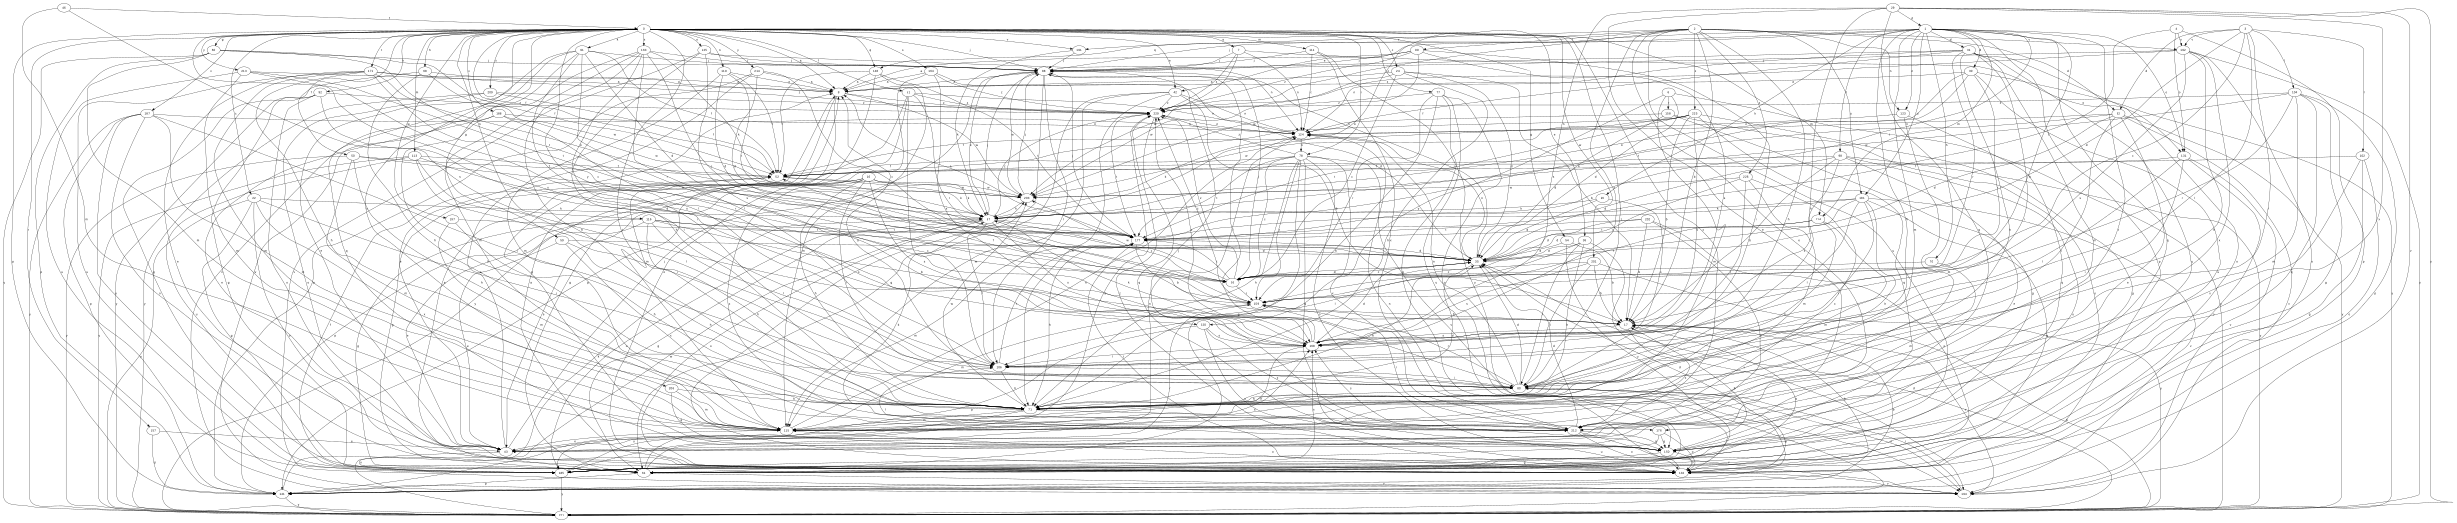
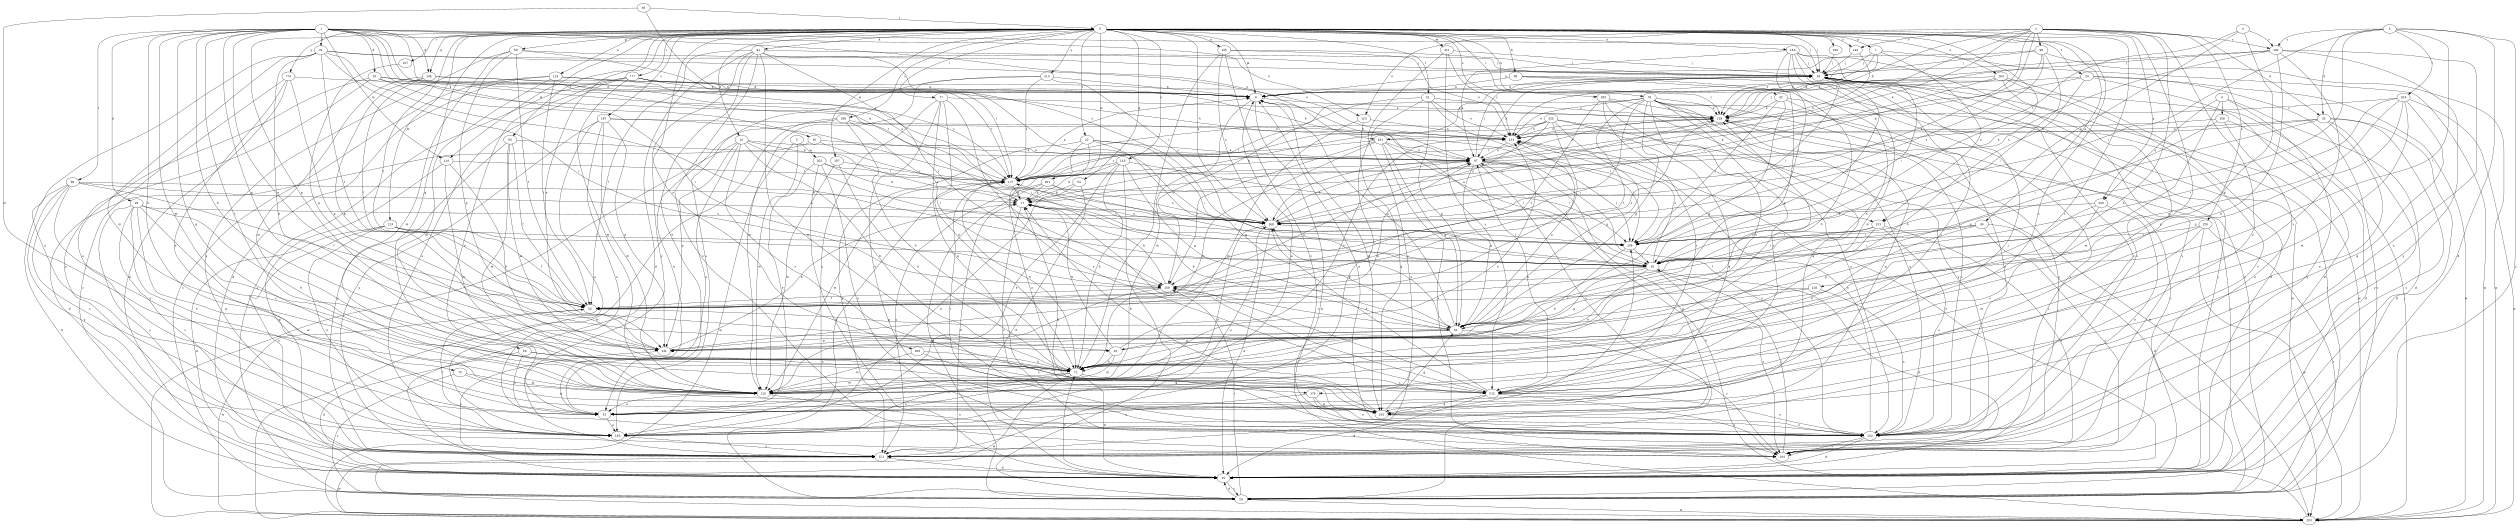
  strict digraph {
    fontname="Liberation Sans"
    node [fontname="Liberation Sans"]
    edge [fontname="Liberation Sans"]
    0
    7
    8
    16
    22
    24
    36
    42
    50
    51
    52
    54
    59
    60
    68
    77
    78
    80
    88
    91
    92
    111
    113
    114
    116
    119
    125
    141
    146
    157
    163
    164
    168
    171
    176
    187
    188
+   190
    191
    197
    201
    206
    209
    212
    213
    214
    220
    131
    229
    203
    124
    115
    150
    71
    43
    97
    221
    61
    132
    17
    26
    35
    106
    194
    46
    159
    185
    177
    1
    29
    30
    31
    70
    96
    98
    123
    181
    2
    32
    99
    192
    225
    226
    3
    102
    104
    4
+   5
    202
    6
    158
    0 -> 7 [label=a]
    0 -> 8 [label=a]
+   0 -> 16 [label=b]
    0 -> 22 [label=c]
    0 -> 24 [label=c]
    0 -> 36 [label=e]
    0 -> 42 [label=e]
    0 -> 50 [label=f]
    0 -> 51 [label=f]
    0 -> 52 [label=f]
    0 -> 54 [label=g]
    0 -> 59 [label=g]
    0 -> 60 [label=g]
    0 -> 68 [label=h]
    0 -> 77 [label=i]
    0 -> 78 [label=i]
    0 -> 80 [label=i]
    0 -> 88 [label=j]
    0 -> 91 [label=k]
    0 -> 92 [label=k]
    0 -> 111 [label=m]
    0 -> 113 [label=m]
    0 -> 114 [label=m]
    0 -> 116 [label=n]
    0 -> 119 [label=n]
    0 -> 125 [label=o]
    0 -> 141 [label=p]
    0 -> 146 [label=q]
    0 -> 157 [label=r]
    0 -> 163 [label=s]
    0 -> 164 [label=s]
    0 -> 168 [label=s]
    0 -> 171 [label=t]
    0 -> 176 [label=t]
    0 -> 187 [label=v]
    0 -> 188 [label=v]
+   0 -> 190 [label=v]
    0 -> 191 [label=v]
    0 -> 197 [label=w]
    0 -> 201 [label=w]
    0 -> 206 [label=x]
    0 -> 209 [label=x]
    0 -> 212 [label=x]
    0 -> 213 [label=y]
    0 -> 214 [label=y]
    0 -> 220 [label=y]
    7 -> 88 [label=j]
    7 -> 131 [label=o]
    7 -> 229 [label=z]
    7 -> 203 [label=w]
    7 -> 124 [label=n]
    8 -> 229 [label=z]
    8 -> 203 [label=w]
    8 -> 115 [label=m]
    8 -> 150 [label=q]
    16 -> 80 [label=i]
    16 -> 141 [label=p]
    16 -> 168 [label=s]
    16 -> 212 [label=x]
    16 -> 203 [label=w]
    16 -> 71 [label=h]
    16 -> 43 [label=e]
    16 -> 97 [label=k]
    22 -> 80 [label=i]
    22 -> 212 [label=x]
    22 -> 97 [label=k]
    22 -> 221 [label=y]
    22 -> 61 [label=g]
    22 -> 132 [label=o]
    24 -> 8 [label=a]
    24 -> 203 [label=w]
    24 -> 71 [label=h]
    24 -> 17 [label=b]
    24 -> 26 [label=c]
    24 -> 35 [label=d]
    36 -> 80 [label=i]
    36 -> 71 [label=h]
    36 -> 35 [label=d]
    36 -> 106 [label=l]
    36 -> 194 [label=v]
    42 -> 229 [label=z]
    42 -> 124 [label=n]
    42 -> 115 [label=m]
    42 -> 71 [label=h]
-   42 -> 61 [label=g]
+   61 -> 42 [label=g]
    42 -> 17 [label=b]
    50 -> 52 [label=f]
    50 -> 115 [label=m]
-   50 -> 71 [label=h]
+   50 -> 71 [label=w]
    50 -> 97 [label=k]
    50 -> 221 [label=y]
    51 -> 229 [label=z]
    51 -> 124 [label=n]
    51 -> 221 [label=y]
    51 -> 61 [label=g]
    51 -> 106 [label=l]
    51 -> 159 [label=r]
    52 -> 203 [label=w]
    52 -> 97 [label=k]
    52 -> 61 [label=g]
    54 -> 17 [label=b]
    54 -> 35 [label=d]
    54 -> 185 [label=u]
    59 -> 212 [label=x]
    59 -> 71 [label=h]
    59 -> 43 [label=e]
    59 -> 35 [label=d]
    60 -> 52 [label=f]
    60 -> 88 [label=j]
    60 -> 141 [label=p]
    60 -> 115 [label=m]
    60 -> 221 [label=y]
    60 -> 177 [label=t]
    68 -> 8 [label=a]
    68 -> 203 [label=w]
    68 -> 71 [label=h]
    68 -> 61 [label=g]
    77 -> 229 [label=z]
    77 -> 150 [label=q]
    77 -> 71 [label=h]
    77 -> 132 [label=o]
    77 -> 159 [label=r]
    77 -> 185 [label=u]
    78 -> 52 [label=f]
    78 -> 212 [label=x]
    78 -> 229 [label=z]
-   124 -> 78 [label=n]
+   78 -> 124 [label=n]
    78 -> 150 [label=q]
    78 -> 71 [label=h]
    78 -> 61 [label=g]
    78 -> 132 [label=o]
    78 -> 26 [label=c]
    78 -> 194 [label=v]
    78 -> 159 [label=r]
    78 -> 177 [label=t]
    80 -> 8 [label=a]
    80 -> 141 [label=p]
    80 -> 124 [label=n]
    80 -> 71 [label=h]
    80 -> 35 [label=d]
    80 -> 194 [label=v]
    80 -> 159 [label=r]
    88 -> 8 [label=a]
    88 -> 80 [label=i]
    88 -> 203 [label=w]
    88 -> 97 [label=k]
    88 -> 132 [label=o]
    88 -> 106 [label=l]
    91 -> 52 [label=f]
    91 -> 88 [label=j]
    91 -> 150 [label=q]
    91 -> 43 [label=e]
+   91 -> 221 [label=y]
    91 -> 35 [label=d]
    91 -> 106 [label=l]
    91 -> 194 [label=v]
    91 -> 159 [label=r]
    92 -> 229 [label=z]
    92 -> 221 [label=y]
    92 -> 61 [label=g]
    92 -> 132 [label=o]
    92 -> 106 [label=l]
    111 -> 88 [label=j]
    111 -> 212 [label=x]
    111 -> 124 [label=c]
    111 -> 221 [label=y]
    113 -> 52 [label=f]
    113 -> 80 [label=i]
    113 -> 221 [label=y]
    113 -> 35 [label=d]
    113 -> 106 [label=l]
    113 -> 185 [label=u]
    114 -> 115 [label=m]
    114 -> 71 [label=h]
    114 -> 35 [label=d]
    114 -> 177 [label=t]
    116 -> 71 [label=h]
    116 -> 43 [label=e]
    116 -> 61 [label=g]
    116 -> 17 [label=b]
    116 -> 26 [label=c]
    116 -> 106 [label=l]
    116 -> 177 [label=t]
    119 -> 8 [label=a]
    119 -> 52 [label=f]
    119 -> 115 [label=m]
+   119 -> 26 [label=c]
    119 -> 35 [label=d]
    119 -> 177 [label=t]
    125 -> 88 [label=j]
    125 -> 168 [label=s]
    125 -> 124 [label=n]
    125 -> 71 [label=h]
    125 -> 194 [label=v]
    141 -> 97 [label=k]
    141 -> 221 [label=y]
    141 -> 17 [label=b]
    146 -> 8 [label=a]
    146 -> 52 [label=f]
    146 -> 141 [label=p]
    146 -> 115 [label=m]
    146 -> 177 [label=t]
    157 -> 141 [label=p]
-   157 -> 43 [label=e]
    163 -> 80 [label=i]
    163 -> 88 [label=j]
    163 -> 115 [label=m]
    163 -> 71 [label=h]
    163 -> 97 [label=k]
    163 -> 26 [label=c]
    163 -> 106 [label=l]
    163 -> 194 [label=v]
    164 -> 8 [label=a]
    164 -> 168 [label=s]
    164 -> 229 [label=z]
    164 -> 132 [label=o]
    164 -> 35 [label=d]
+   164 -> 194 [label=v]
    168 -> 229 [label=z]
    168 -> 43 [label=e]
    168 -> 97 [label=k]
    168 -> 35 [label=d]
    168 -> 106 [label=l]
    171 -> 8 [label=a]
    171 -> 229 [label=z]
    171 -> 115 [label=m]
-   171 -> 71 [label=h]
    171 -> 43 [label=e]
    171 -> 97 [label=k]
    171 -> 26 [label=c]
    171 -> 185 [label=u]
    176 -> 150 [label=q]
    176 -> 132 [label=o]
    176 -> 185 [label=u]
    187 -> 80 [label=i]
    187 -> 141 [label=p]
    187 -> 124 [label=n]
    187 -> 115 [label=m]
    187 -> 221 [label=y]
    187 -> 132 [label=o]
    187 -> 185 [label=u]
    188 -> 203 [label=w]
    188 -> 124 [label=n]
    188 -> 71 [label=h]
    188 -> 43 [label=e]
    188 -> 159 [label=r]
+   190 -> 88 [label=j]
    191 -> 88 [label=j]
    191 -> 97 [label=k]
    197 -> 115 [label=m]
    197 -> 71 [label=h]
    197 -> 177 [label=t]
    201 -> 80 [label=i]
    201 -> 168 [label=s]
    201 -> 221 [label=y]
    201 -> 17 [label=b]
    201 -> 26 [label=c]
    206 -> 115 [label=m]
    206 -> 150 [label=q]
    206 -> 71 [label=h]
    209 -> 52 [label=f]
    209 -> 229 [label=z]
    209 -> 221 [label=y]
    209 -> 132 [label=o]
    212 -> 88 [label=j]
    212 -> 168 [label=s]
    212 -> 150 [label=q]
    212 -> 97 [label=k]
    212 -> 132 [label=o]
    212 -> 35 [label=d]
    212 -> 194 [label=v]
    212 -> 159 [label=r]
    213 -> 8 [label=a]
    213 -> 168 [label=s]
    213 -> 115 [label=m]
    213 -> 185 [label=u]
    213 -> 177 [label=t]
    214 -> 8 [label=a]
    214 -> 141 [label=p]
    214 -> 43 [label=e]
    214 -> 26 [label=c]
    214 -> 35 [label=d]
    220 -> 141 [label=p]
    220 -> 168 [label=s]
    220 -> 212 [label=x]
    220 -> 132 [label=o]
    131 -> 52 [label=f]
    131 -> 80 [label=i]
    131 -> 132 [label=o]
    131 -> 106 [label=l]
    131 -> 194 [label=v]
    229 -> 124 [label=n]
    229 -> 150 [label=q]
    229 -> 177 [label=t]
    203 -> 88 [label=j]
    203 -> 97 [label=k]
    124 -> 97 [label=k]
    115 -> 124 [label=n]
    115 -> 43 [label=e]
    115 -> 132 [label=o]
    150 -> 61 [label=g]
    150 -> 132 [label=o]
    150 -> 17 [label=b]
    150 -> 106 [label=l]
    71 -> 212 [label=x]
    71 -> 203 [label=w]
    71 -> 115 [label=m]
    71 -> 35 [label=d]
    71 -> 185 [label=u]
    43 -> 8 [label=a]
    43 -> 88 [label=j]
    43 -> 185 [label=u]
    97 -> 88 [label=j]
    97 -> 168 [label=s]
    97 -> 229 [label=z]
    97 -> 61 [label=g]
    97 -> 132 [label=o]
    97 -> 26 [label=c]
    97 -> 106 [label=l]
    97 -> 185 [label=u]
    97 -> 177 [label=t]
    221 -> 203 [label=w]
    221 -> 17 [label=b]
    221 -> 35 [label=d]
    61 -> 8 [label=a]
    61 -> 141 [label=p]
    61 -> 168 [label=s]
    61 -> 124 [label=n]
    61 -> 17 [label=b]
    61 -> 194 [label=v]
    61 -> 159 [label=r]
    132 -> 8 [label=a]
    132 -> 229 [label=z]
    132 -> 124 [label=n]
    132 -> 17 [label=b]
    132 -> 35 [label=d]
    132 -> 194 [label=v]
    132 -> 177 [label=t]
    17 -> 168 [label=s]
    17 -> 212 [label=x]
    17 -> 194 [label=v]
    26 -> 88 [label=j]
    26 -> 229 [label=z]
    26 -> 203 [label=w]
    26 -> 35 [label=d]
    26 -> 159 [label=r]
    26 -> 177 [label=t]
    35 -> 88 [label=j]
    35 -> 124 [label=n]
    35 -> 71 [label=h]
    35 -> 26 [label=c]
    106 -> 80 [label=i]
    106 -> 71 [label=h]
    106 -> 177 [label=t]
    194 -> 80 [label=i]
    46 -> 0 [label=f]
    46 -> 168 [label=s]
    46 -> 115 [label=m]
    159 -> 52 [label=f]
    159 -> 229 [label=z]
    159 -> 115 [label=m]
    159 -> 17 [label=b]
    185 -> 52 [label=f]
    185 -> 168 [label=s]
-   185 -> 229 [label=z]
    185 -> 221 [label=y]
    177 -> 8 [label=a]
    177 -> 88 [label=j]
    177 -> 115 [label=m]
    177 -> 71 [label=h]
    177 -> 17 [label=b]
-   177 -> 35 [label=d]
    1 -> 42 [label=e]
    1 -> 88 [label=j]
    1 -> 114 [label=m]
    1 -> 141 [label=p]
    1 -> 146 [label=q]
    1 -> 176 [label=t]
    1 -> 131 [label=o]
    1 -> 115 [label=m]
    1 -> 150 [label=q]
    1 -> 71 [label=h]
    1 -> 17 [label=b]
    1 -> 177 [label=t]
-   29 -> 1 [label=d]
+   1 -> 29 [label=d]
    1 -> 30 [label=d]
    1 -> 31 [label=d]
    1 -> 70 [label=h]
    1 -> 96 [label=k]
    1 -> 98 [label=l]
    1 -> 123 [label=n]
    1 -> 181 [label=u]
    29 -> 168 [label=s]
    29 -> 212 [label=x]
    29 -> 150 [label=q]
    29 -> 71 [label=h]
    29 -> 43 [label=e]
    29 -> 221 [label=y]
    29 -> 194 [label=v]
    30 -> 8 [label=a]
    30 -> 97 [label=k]
    30 -> 221 [label=y]
    30 -> 159 [label=r]
    30 -> 185 [label=u]
    30 -> 177 [label=t]
    31 -> 52 [label=f]
    31 -> 80 [label=i]
    31 -> 88 [label=j]
    31 -> 124 [label=n]
    31 -> 115 [label=m]
    31 -> 71 [label=h]
-   31 -> 132 [label=o]
    31 -> 159 [label=r]
    31 -> 185 [label=u]
    70 -> 115 [label=m]
+   70 -> 150 [label=q]
    70 -> 26 [label=c]
    96 -> 168 [label=s]
    96 -> 97 [label=k]
    96 -> 35 [label=d]
    98 -> 52 [label=f]
    98 -> 168 [label=s]
    98 -> 43 [label=e]
    98 -> 221 [label=y]
    98 -> 17 [label=b]
    98 -> 35 [label=d]
    98 -> 185 [label=u]
    123 -> 124 [label=n]
    123 -> 115 [label=m]
    123 -> 150 [label=q]
    181 -> 80 [label=i]
    181 -> 71 [label=h]
    181 -> 97 [label=k]
    181 -> 61 [label=g]
    181 -> 106 [label=l]
    181 -> 194 [label=v]
    181 -> 159 [label=r]
    181 -> 177 [label=t]
    2 -> 168 [label=s]
    2 -> 191 [label=v]
-   2 -> 229 [label=z]
+   2 -> 229 [label=b]
    2 -> 71 [label=h]
    2 -> 43 [label=e]
    2 -> 97 [label=k]
    2 -> 17 [label=b]
    2 -> 185 [label=u]
    2 -> 123 [label=n]
    2 -> 181 [label=u]
    2 -> 32 [label=d]
    2 -> 99 [label=l]
    2 -> 192 [label=v]
-   2 -> 225 [label=z]
    2 -> 226 [label=z]
    32 -> 80 [label=i]
    32 -> 124 [label=n]
    32 -> 43 [label=e]
    32 -> 97 [label=k]
    32 -> 221 [label=y]
    32 -> 35 [label=d]
    32 -> 194 [label=v]
    99 -> 8 [label=a]
    99 -> 80 [label=i]
    99 -> 88 [label=j]
    99 -> 168 [label=s]
    99 -> 229 [label=z]
    99 -> 203 [label=w]
    192 -> 88 [label=j]
    192 -> 168 [label=s]
    192 -> 212 [label=x]
    192 -> 229 [label=z]
    192 -> 71 [label=h]
    192 -> 221 [label=y]
    192 -> 132 [label=o]
    225 -> 52 [label=f]
    225 -> 168 [label=s]
    225 -> 203 [label=w]
    225 -> 124 [label=n]
    225 -> 150 [label=q]
    225 -> 61 [label=g]
    225 -> 17 [label=b]
    225 -> 177 [label=t]
    226 -> 212 [label=x]
    226 -> 203 [label=w]
    226 -> 115 [label=m]
    226 -> 26 [label=c]
    226 -> 106 [label=l]
    3 -> 80 [label=i]
    3 -> 26 [label=c]
    3 -> 35 [label=d]
    3 -> 106 [label=l]
    3 -> 32 [label=d]
    3 -> 192 [label=v]
    3 -> 102 [label=l]
    3 -> 104 [label=l]
    102 -> 52 [label=f]
-   102 -> 212 [label=x]
+   209 -> 212 [label=x]
    102 -> 61 [label=g]
    102 -> 132 [label=o]
    104 -> 141 [label=p]
    104 -> 229 [label=z]
    104 -> 203 [label=w]
    104 -> 115 [label=m]
    104 -> 150 [label=q]
    104 -> 61 [label=g]
    104 -> 159 [label=r]
    4 -> 141 [label=p]
    4 -> 131 [label=o]
    4 -> 177 [label=t]
    4 -> 192 [label=v]
+   5 -> 203 [label=w]
+   5 -> 115 [label=m]
+   5 -> 202 [label=w]
    202 -> 43 [label=e]
    202 -> 132 [label=o]
    202 -> 17 [label=b]
    202 -> 35 [label=d]
    202 -> 177 [label=t]
    6 -> 220 [label=y]
    6 -> 115 [label=m]
    6 -> 221 [label=y]
    6 -> 35 [label=d]
    6 -> 158 [label=r]
    158 -> 124 [label=n]
    158 -> 61 [label=g]
    158 -> 132 [label=o]
    158 -> 35 [label=d]
  }
